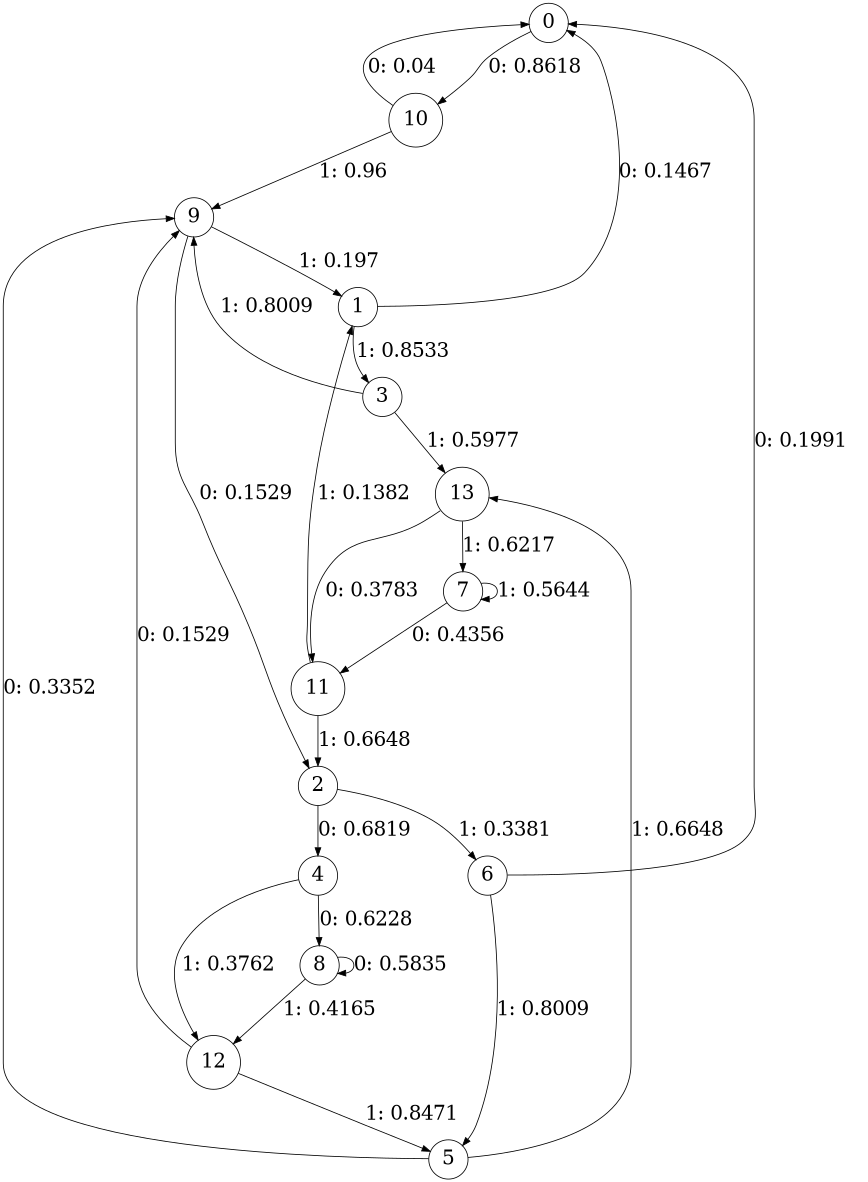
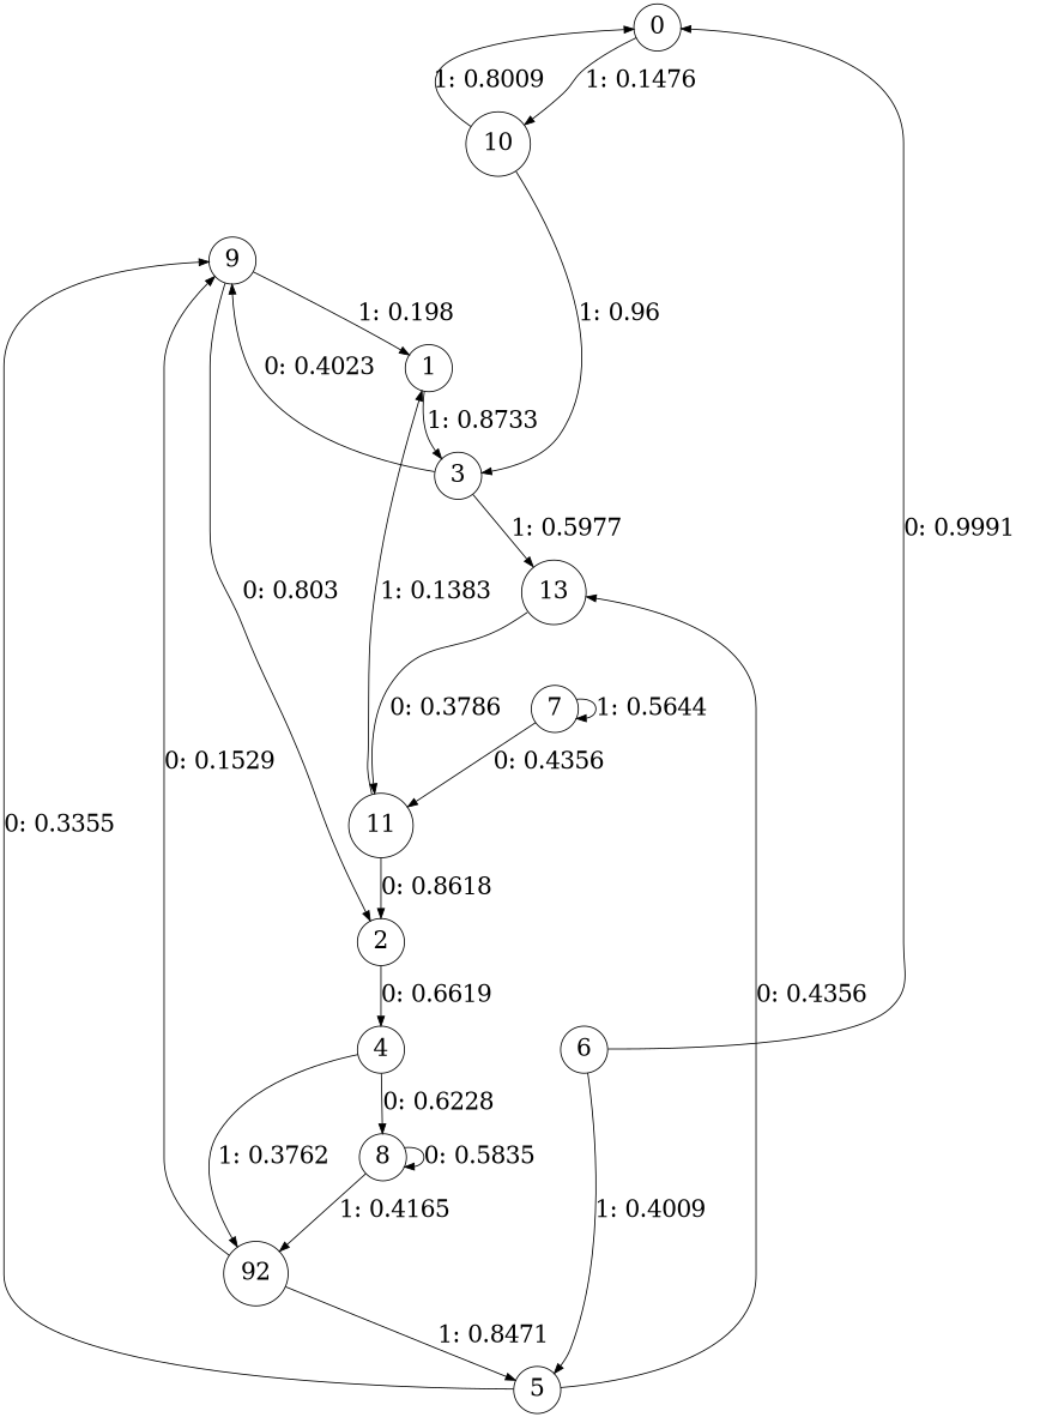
  digraph {
    node [fontsize=24 shape=circle]
    edge [fontsize=24]
    0
    10
    3
    4
    8
-   12
+   12 [label=92]
    6
    5
    9
    13
    1
    2
    7
    11
-   0 -> 10 [label="0: 0.8618   "]
-   10 -> 0 [label="0: 0.04     "]
-   10 -> 9 [label="1: 0.96     "]
-   3 -> 9 [label="1: 0.8009   "]
+   0 -> 10 [label="1: 0.1476   "]
+   10 -> 0 [label="1: 0.8009   "]
+   10 -> 3 [label="1: 0.96     "]
+   3 -> 9 [label="0: 0.4023   "]
    3 -> 13 [label="1: 0.5977   "]
    4 -> 8 [label="0: 0.6228   "]
    4 -> 12 [label="1: 0.3762   "]
    8 -> 8 [label="0: 0.5835   "]
    8 -> 12 [label="1: 0.4165   "]
    12 -> 5 [label="1: 0.8471   "]
    12 -> 9 [label="0: 0.1529   "]
-   6 -> 0 [label="0: 0.1991   "]
-   6 -> 5 [label="1: 0.8009   "]
-   5 -> 9 [label="0: 0.3352   "]
-   5 -> 13 [label="1: 0.6648   "]
-   9 -> 1 [label="1: 0.197    "]
-   9 -> 2 [label="0: 0.1529   "]
-   13 -> 7 [label="1: 0.6217   "]
-   13 -> 11 [label="0: 0.3783   "]
-   1 -> 0 [label="0: 0.1467   "]
-   1 -> 3 [label="1: 0.8533   "]
-   2 -> 4 [label="0: 0.6819   "]
-   2 -> 6 [label="1: 0.3381   "]
+   6 -> 0 [label="0: 0.9991   "]
+   6 -> 5 [label="1: 0.4009   "]
+   5 -> 9 [label="0: 0.3355   "]
+   5 -> 13 [label="0: 0.4356   "]
+   9 -> 1 [label="1: 0.198    "]
+   9 -> 2 [label="0: 0.803    "]
+   13 -> 11 [label="0: 0.3786   "]
+   1 -> 3 [label="1: 0.8733   "]
+   2 -> 4 [label="0: 0.6619   "]
    7 -> 7 [label="1: 0.5644   "]
    7 -> 11 [label="0: 0.4356   "]
-   11 -> 1 [label="1: 0.1382   "]
-   11 -> 2 [label="1: 0.6648   "]
+   11 -> 1 [label="1: 0.1383   "]
+   11 -> 2 [label="0: 0.8618   "]
  }
